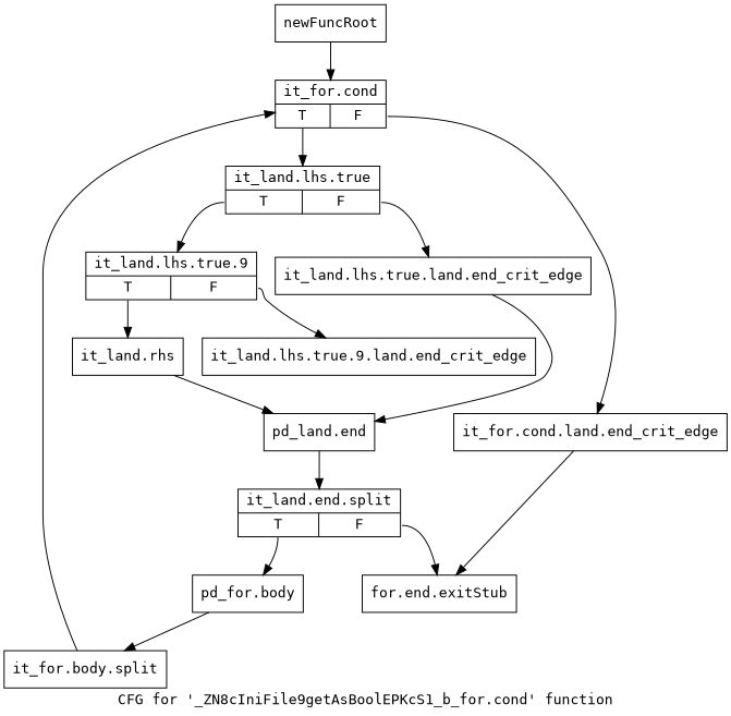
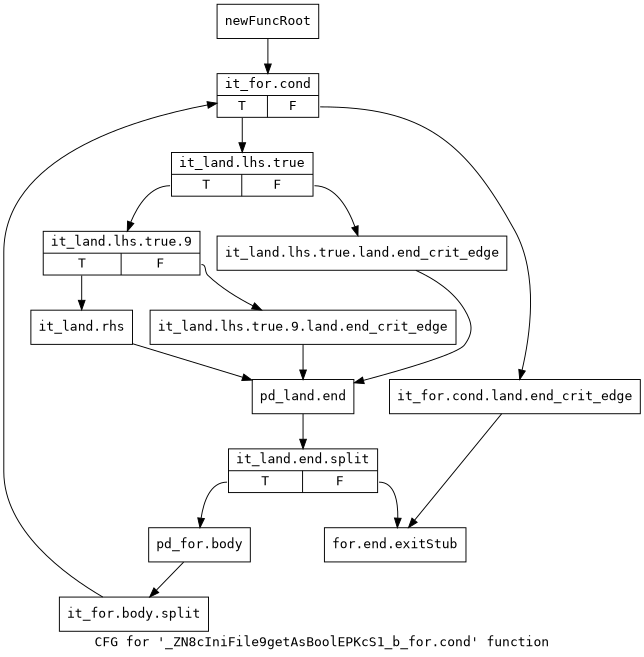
  digraph {
    fontname="DejaVu Sans Mono"
    label="CFG for '_ZN8cIniFile9getAsBoolEPKcS1_b_for.cond' function"
    node [fontname="DejaVu Sans Mono" shape=record]
    edge [fontname="DejaVu Sans Mono"]
    n1 [label="{newFuncRoot}"]
    n2 [label="{it_for.cond|{<s0>T|<s1>F}}"]
    n3 [label="{it_land.lhs.true|{<s0>T|<s1>F}}"]
    n4 [label="{it_for.cond.land.end_crit_edge}"]
    n5 [label="{it_land.lhs.true.9|{<s0>T|<s1>F}}"]
    n6 [label="{it_land.lhs.true.land.end_crit_edge}"]
    n7 [label="{for.end.exitStub}"]
    n8 [label="{it_land.rhs}"]
    n9 [label="{it_land.lhs.true.9.land.end_crit_edge}"]
    n10 [label="{pd_land.end}"]
    n11 [label="{it_land.end.split|{<s0>T|<s1>F}}"]
    n12 [label="{pd_for.body}"]
    n13 [label="{it_for.body.split}"]
    n1 -> n2
    n2 -> n3 [tailport=s0]
    n2 -> n4 [tailport=s1]
    n3 -> n5 [tailport=s0]
    n3 -> n6 [tailport=s1]
    n4 -> n7
    n5 -> n8 [tailport=s0]
    n5 -> n9 [tailport=s1]
    n6 -> n10
    n8 -> n10
+   n9 -> n10
    n10 -> n11
    n11 -> n7 [tailport=s1]
    n11 -> n12 [tailport=s0]
    n12 -> n13
    n13 -> n2
  }
